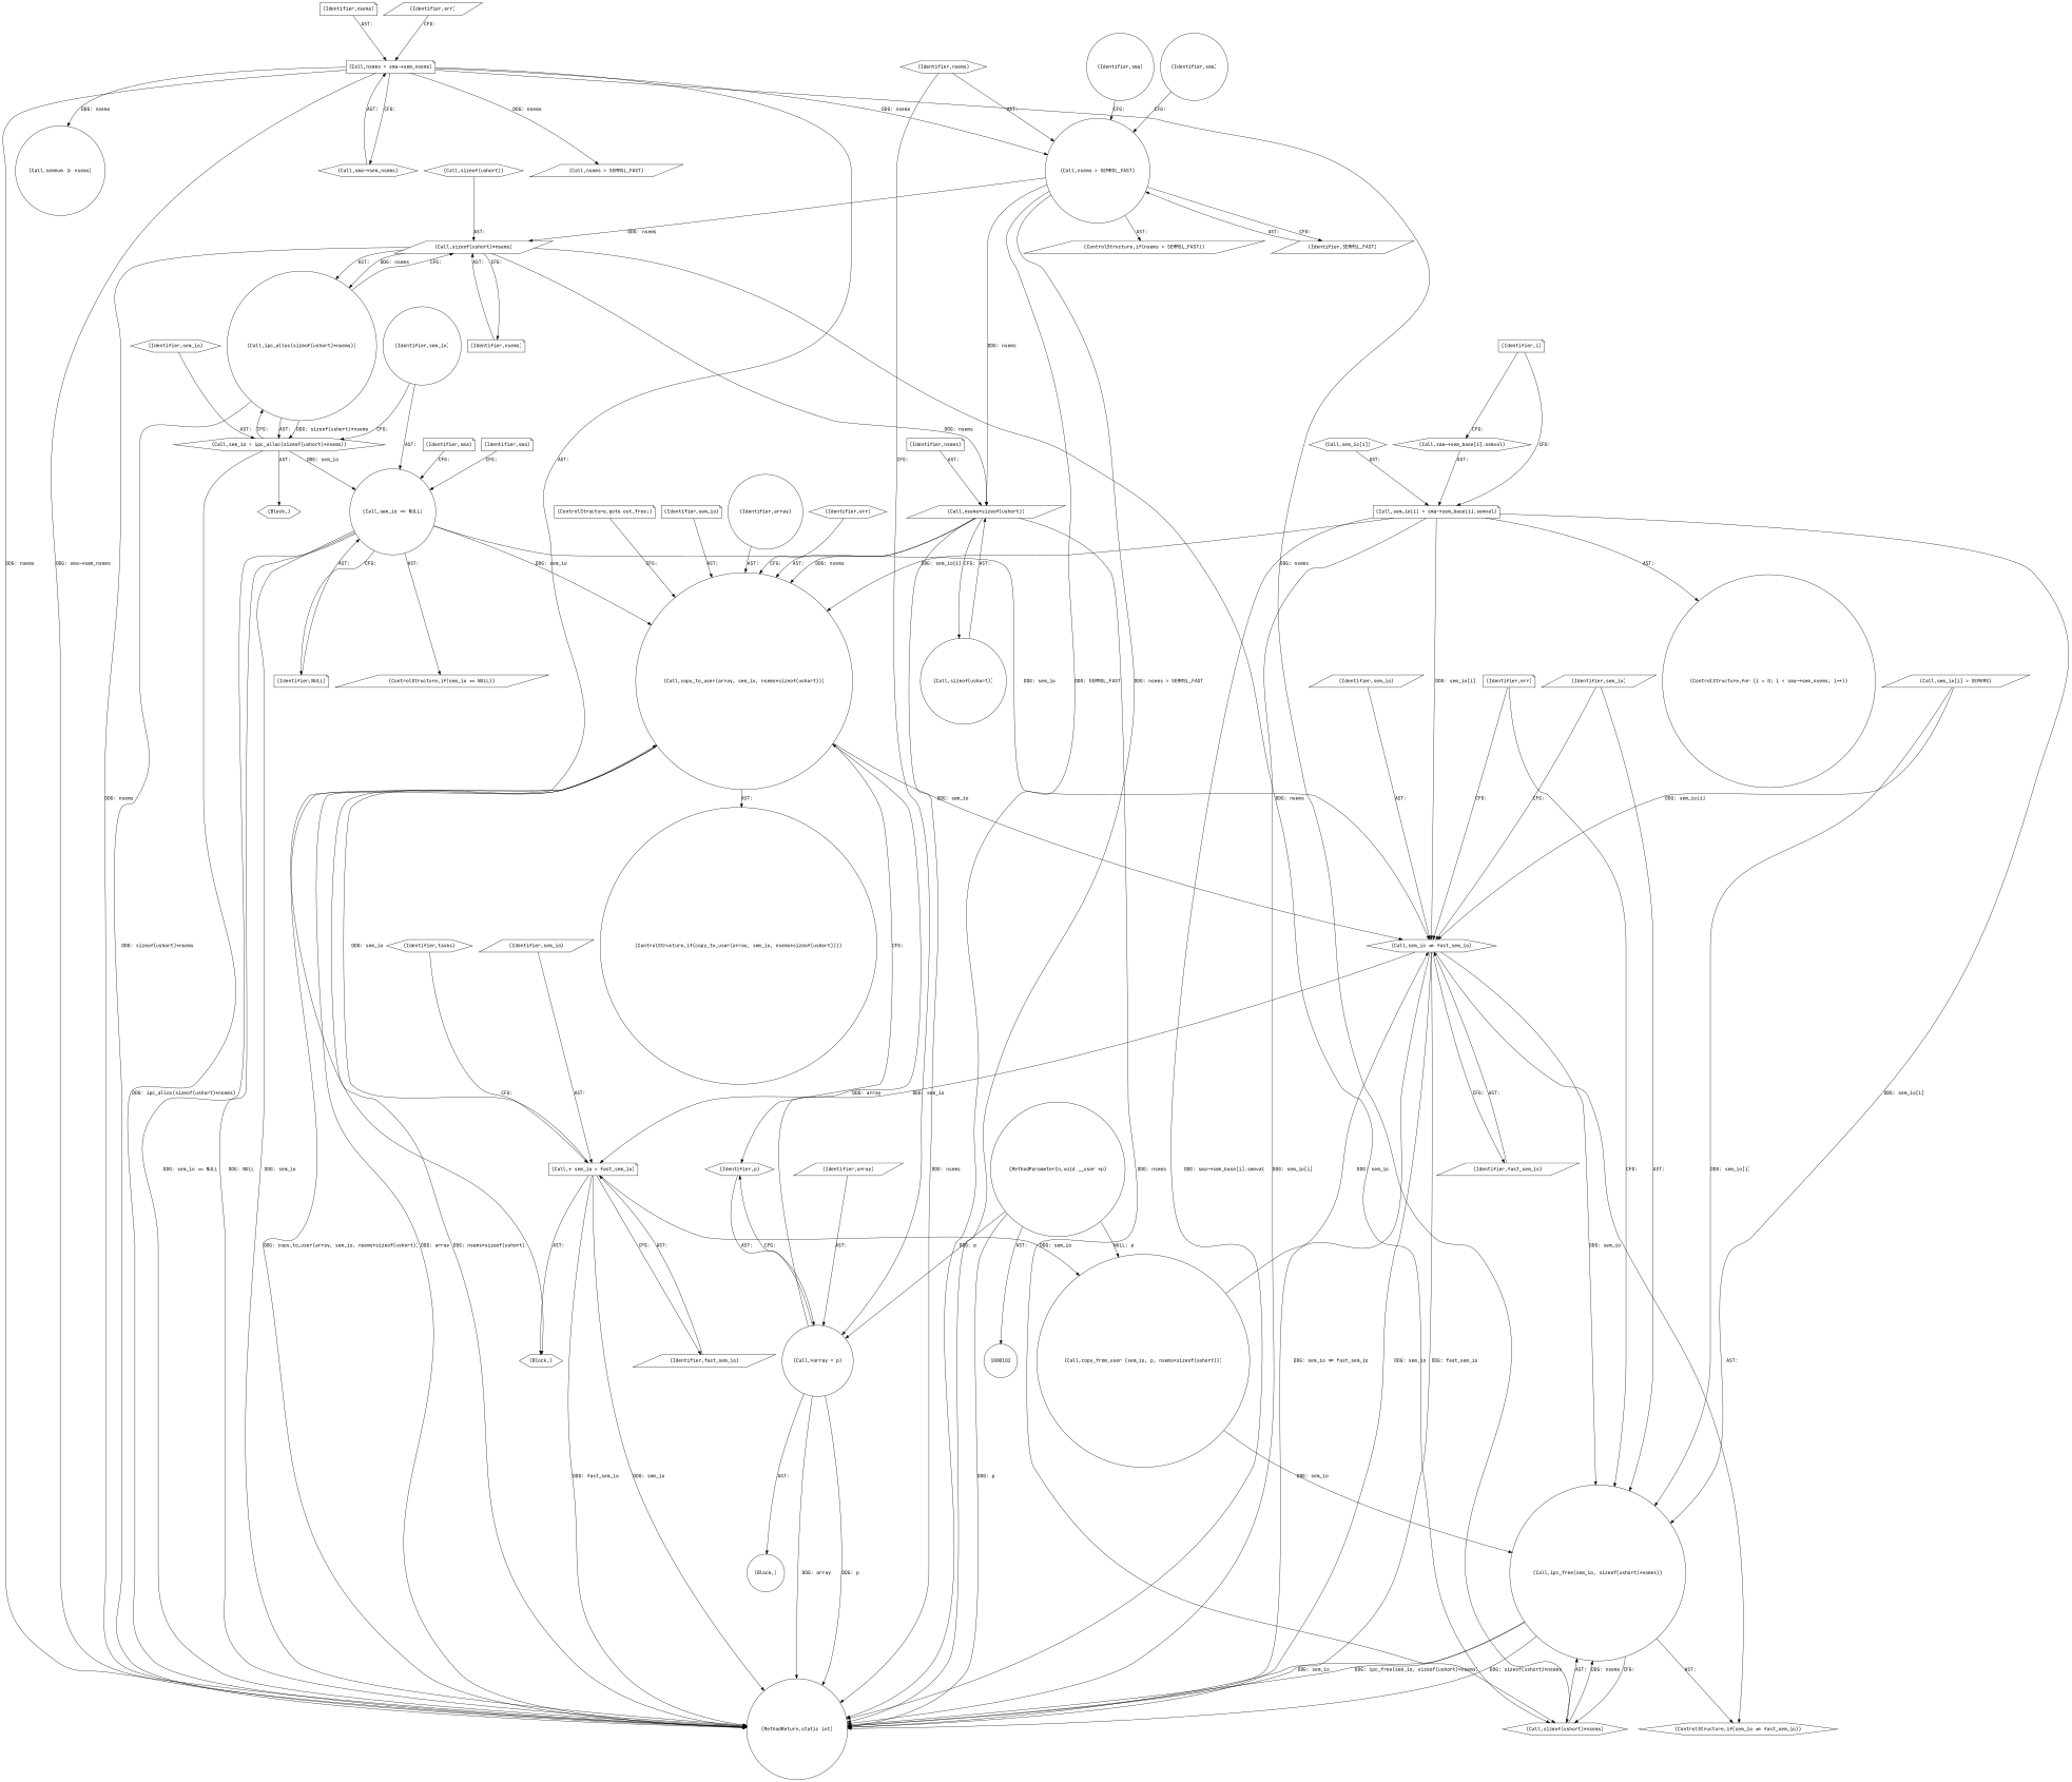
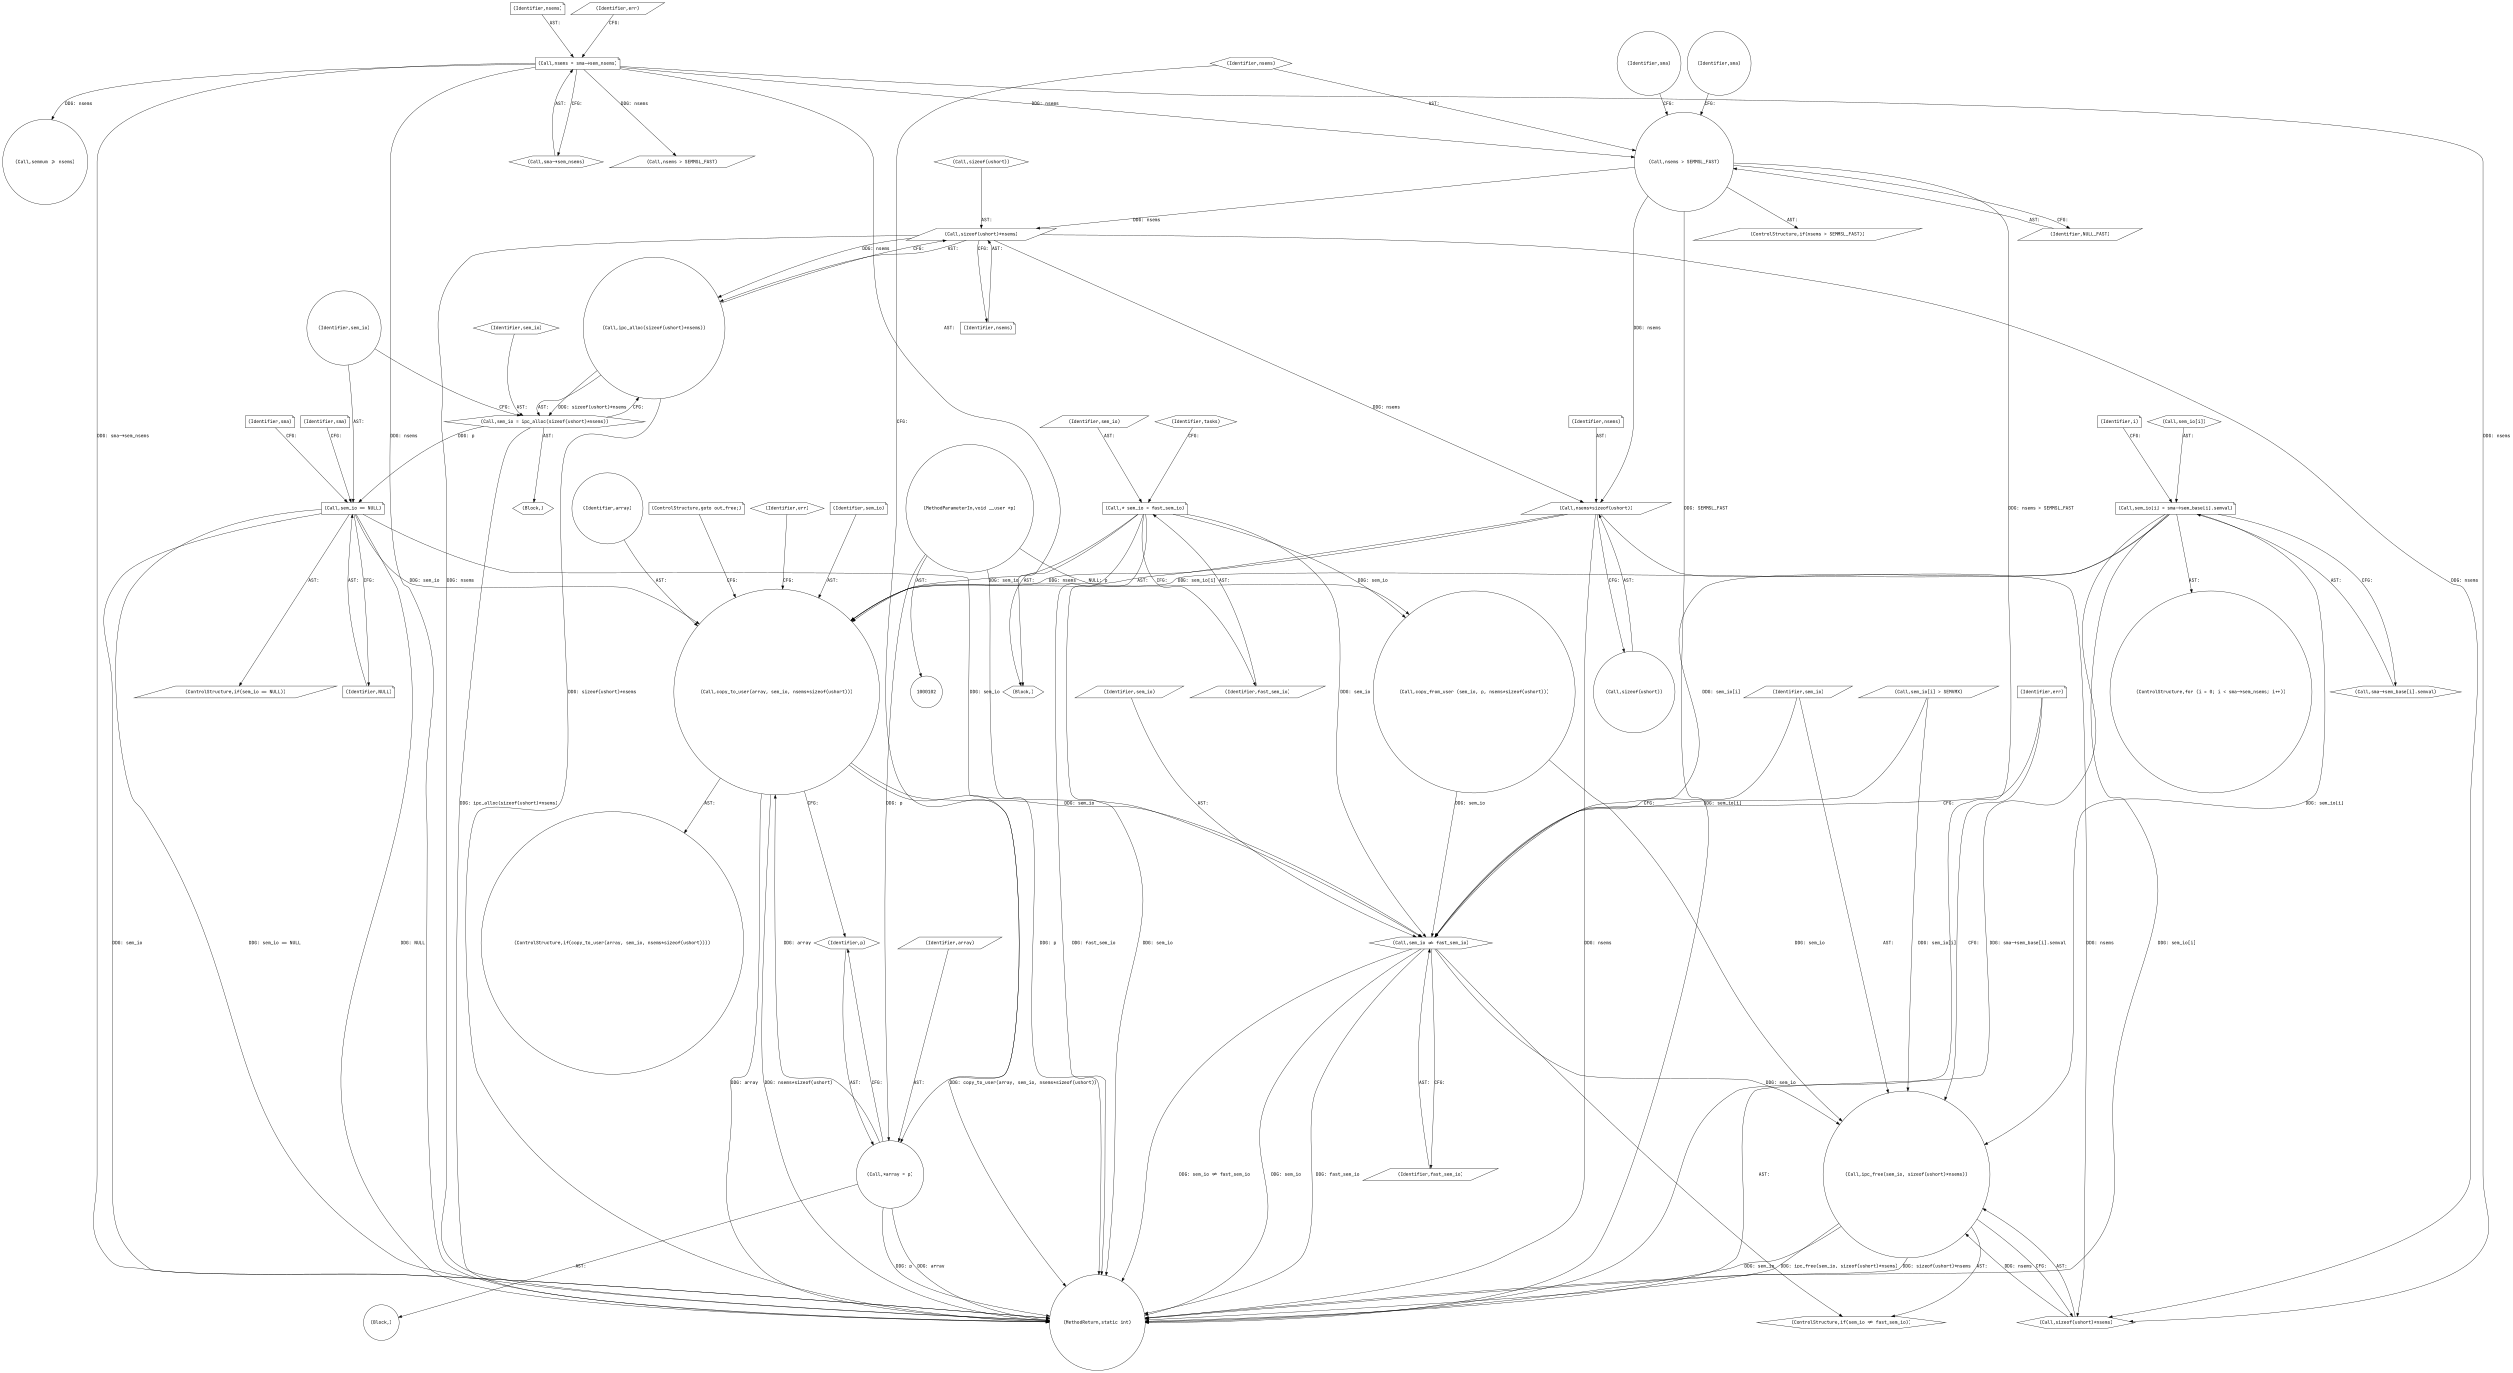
  digraph {
    fontname="JetBrains Mono"
    node [fontname="JetBrains Mono" shape=circle]
    edge [fontname="JetBrains Mono"]
    n1 [label="(Call,copy_to_user(array, sem_io, nsems*sizeof(ushort)))"]
    n2 [label="(Call,sem_io != fast_sem_io)" shape=hexagon]
    n3 [label="(MethodReturn,static int)"]
    n4 [label="(ControlStructure,if(copy_to_user(array, sem_io, nsems*sizeof(ushort))))"]
    n5 [label="(Identifier,p)" shape=hexagon]
    n6 [label="(Call,nsems*sizeof(ushort))" shape=parallelogram]
    n7 [label="(Call,sizeof(ushort)*nsems)" shape=hexagon]
    n8 [label="(Call,sizeof(ushort))"]
    n9 [label="(Call,ipc_free(sem_io, sizeof(ushort)*nsems))"]
    n10 [label="(ControlStructure,if(sem_io != fast_sem_io))" shape=hexagon]
    n11 [label="(Identifier,fast_sem_io)" shape=parallelogram]
    n12 [label="(Call,*array = p)"]
    n13 [label="(Block,)"]
    n14 [label="(MethodParameterIn,void __user *p)"]
    n15 [label="(Call,copy_from_user (sem_io, p, nsems*sizeof(ushort)))"]
    1000102
-   n17 [label="(Call,sem_io == NULL)"]
+   n17 [label="(Call,sem_io == NULL)" shape=note]
    n18 [label="(Identifier,NULL)" shape=note]
    n19 [label="(ControlStructure,if(sem_io == NULL))" shape=parallelogram]
    n20 [label="(Call,sem_io = ipc_alloc(sizeof(ushort)*nsems))" shape=hexagon]
    n21 [label="(Call,ipc_alloc(sizeof(ushort)*nsems))"]
    n22 [label="(Block,)" shape=hexagon]
    n23 [label="(Call,sizeof(ushort)*nsems)" shape=parallelogram]
    n24 [label="(Identifier,nsems)" shape=note]
    n25 [label="(Call,nsems > SEMMSL_FAST)"]
-   n26 [label="(Identifier,SEMMSL_FAST)" shape=parallelogram]
+   n26 [label="(Identifier,NULL_FAST)" shape=parallelogram]
    n27 [label="(ControlStructure,if(nsems > SEMMSL_FAST))" shape=parallelogram]
    n28 [label="(Call,nsems = sma->sem_nsems)" shape=note]
    n29 [label="(Call,semnum >= nsems)"]
    n30 [label="(Call,sma->sem_nsems)" shape=hexagon]
    n31 [label="(Block,)" shape=hexagon]
    n32 [label="(Call,nsems > SEMMSL_FAST)" shape=parallelogram]
    n33 [label="(Call,sem_io[i] = sma->sem_base[i].semval)" shape=note]
    n34 [label="(Call,sma->sem_base[i].semval)" shape=hexagon]
    n35 [label="(ControlStructure,for (i = 0; i < sma->sem_nsems; i++))"]
    n36 [label="(Call,* sem_io = fast_sem_io)" shape=note]
    n37 [label="(Identifier,fast_sem_io)" shape=parallelogram]
    n38 [label="(Identifier,sem_io)" shape=parallelogram]
    n39 [label="(Call,sem_io[i] > SEMVMX)" shape=parallelogram]
    n40 [label="(Identifier,nsems)" shape=note]
    n41 [label="(Identifier,sem_io)" shape=note]
    n42 [label="(Identifier,nsems)" shape=note]
    n43 [label="(Identifier,sma)" shape=note]
    n44 [label="(Identifier,err)" shape=note]
    n45 [label="(Identifier,array)"]
    n46 [label="(Identifier,array)" shape=parallelogram]
    n47 [label="(Identifier,sma)"]
    n48 [label="(Identifier,err)" shape=parallelogram]
    n49 [label="(Identifier,sem_io)" shape=parallelogram]
    n50 [label="(Identifier,nsems)" shape=hexagon]
    n51 [label="(Identifier,sma)"]
    n52 [label="(Identifier,sma)" shape=note]
    n53 [label="(Identifier,sem_io)" shape=parallelogram]
    n54 [label="(Identifier,sem_io)"]
    n55 [label="(Identifier,tasks)" shape=hexagon]
    n56 [label="(Call,sem_io[i])" shape=hexagon]
    n57 [label="(Call,sizeof(ushort))" shape=hexagon]
    n58 [label="(Identifier,err)" shape=hexagon]
    n59 [label="(Identifier,i)" shape=note]
    n60 [label="(Identifier,sem_io)" shape=hexagon]
    n61 [label="(ControlStructure,goto out_free;)" shape=note]
    n1 -> n2 [label="DDG: sem_io"]
    n1 -> n3 [label="DDG: copy_to_user(array, sem_io, nsems*sizeof(ushort))"]
    n1 -> n3 [label="DDG: array"]
    n1 -> n3 [label="DDG: nsems*sizeof(ushort)"]
    n1 -> n4 [label="AST: "]
    n1 -> n5 [label="CFG: "]
    n2 -> n3 [label="DDG: sem_io != fast_sem_io"]
    n2 -> n3 [label="DDG: sem_io"]
    n2 -> n3 [label="DDG: fast_sem_io"]
    n2 -> n9 [label="DDG: sem_io"]
    n2 -> n10 [label="AST: "]
    n2 -> n11 [label="CFG: "]
    n5 -> n12 [label="AST: "]
    n6 -> n1 [label="AST: "]
    n6 -> n1 [label="DDG: nsems"]
    n6 -> n3 [label="DDG: nsems"]
    n6 -> n7 [label="DDG: nsems"]
    n6 -> n8 [label="CFG: "]
    n7 -> n9 [label="AST: "]
    n7 -> n9 [label="DDG: nsems"]
    n8 -> n6 [label="AST: "]
    n9 -> n3 [label="DDG: sem_io"]
    n9 -> n3 [label="DDG: ipc_free(sem_io, sizeof(ushort)*nsems)"]
    n9 -> n3 [label="DDG: sizeof(ushort)*nsems"]
    n9 -> n7 [label="CFG: "]
    n9 -> n10 [label="AST: "]
    n11 -> n2 [label="AST: "]
    n12 -> n1 [label="DDG: array"]
    n12 -> n3 [label="DDG: array"]
    n12 -> n3 [label="DDG: p"]
    n12 -> n5 [label="CFG: "]
    n12 -> n13 [label="AST: "]
    n14 -> n3 [label="DDG: p"]
    n14 -> n12 [label="DDG: p"]
    n14 -> n15 [label="NULL: p"]
    n14 -> 1000102 [label="AST: "]
    n15 -> n2 [label="DDG: sem_io"]
    n15 -> n9 [label="DDG: sem_io"]
    n17 -> n1 [label="DDG: sem_io"]
    n17 -> n2 [label="DDG: sem_io"]
    n17 -> n3 [label="DDG: sem_io"]
    n17 -> n3 [label="DDG: sem_io == NULL"]
    n17 -> n3 [label="DDG: NULL"]
    n17 -> n18 [label="CFG: "]
    n17 -> n19 [label="AST: "]
    n18 -> n17 [label="AST: "]
    n20 -> n3 [label="DDG: ipc_alloc(sizeof(ushort)*nsems)"]
-   n20 -> n17 [label="DDG: sem_io"]
+   n20 -> n17 [label="DDG: p"]
    n20 -> n21 [label="CFG: "]
    n20 -> n22 [label="AST: "]
    n21 -> n3 [label="DDG: sizeof(ushort)*nsems"]
    n21 -> n20 [label="AST: "]
    n21 -> n20 [label="DDG: sizeof(ushort)*nsems"]
    n21 -> n23 [label="CFG: "]
    n23 -> n3 [label="DDG: nsems"]
    n23 -> n6 [label="DDG: nsems"]
    n23 -> n7 [label="DDG: nsems"]
    n23 -> n21 [label="AST: "]
    n23 -> n21 [label="DDG: nsems"]
    n23 -> n24 [label="CFG: "]
    n24 -> n23 [label="AST: "]
    n25 -> n3 [label="DDG: SEMMSL_FAST"]
    n25 -> n3 [label="DDG: nsems > SEMMSL_FAST"]
    n25 -> n6 [label="DDG: nsems"]
    n25 -> n23 [label="DDG: nsems"]
    n25 -> n26 [label="CFG: "]
    n25 -> n27 [label="AST: "]
    n26 -> n25 [label="AST: "]
    n28 -> n3 [label="DDG: sma->sem_nsems"]
    n28 -> n3 [label="DDG: nsems"]
    n28 -> n7 [label="DDG: nsems"]
    n28 -> n25 [label="DDG: nsems"]
    n28 -> n29 [label="DDG: nsems"]
    n28 -> n30 [label="CFG: "]
    n28 -> n31 [label="AST: "]
    n28 -> n32 [label="DDG: nsems"]
    n30 -> n28 [label="AST: "]
    n33 -> n1 [label="DDG: sem_io[i]"]
    n33 -> n2 [label="DDG: sem_io[i]"]
    n33 -> n3 [label="DDG: sma->sem_base[i].semval"]
    n33 -> n3 [label="DDG: sem_io[i]"]
    n33 -> n9 [label="DDG: sem_io[i]"]
-   n59 -> n34 [label="CFG: "]
+   n33 -> n34 [label="CFG: "]
    n33 -> n35 [label="AST: "]
    n34 -> n33 [label="AST: "]
    n36 -> n1 [label="DDG: sem_io"]
-   n2 -> n36 [label="DDG: sem_io"]
+   n36 -> n2 [label="DDG: sem_io"]
    n36 -> n3 [label="DDG: fast_sem_io"]
    n36 -> n3 [label="DDG: sem_io"]
    n36 -> n15 [label="DDG: sem_io"]
    n36 -> n31 [label="AST: "]
    n36 -> n37 [label="CFG: "]
    n37 -> n36 [label="AST: "]
    n38 -> n36 [label="AST: "]
    n39 -> n2 [label="DDG: sem_io[i]"]
    n39 -> n9 [label="DDG: sem_io[i]"]
    n40 -> n6 [label="AST: "]
    n41 -> n1 [label="AST: "]
    n42 -> n28 [label="AST: "]
    n43 -> n17 [label="CFG: "]
    n44 -> n2 [label="CFG: "]
    n44 -> n9 [label="CFG: "]
    n45 -> n1 [label="AST: "]
    n46 -> n12 [label="AST: "]
    n47 -> n25 [label="CFG: "]
    n48 -> n28 [label="CFG: "]
    n49 -> n2 [label="CFG: "]
    n49 -> n9 [label="AST: "]
    n50 -> n12 [label="CFG: "]
    n50 -> n25 [label="AST: "]
    n51 -> n25 [label="CFG: "]
    n52 -> n17 [label="CFG: "]
    n53 -> n2 [label="AST: "]
    n54 -> n17 [label="AST: "]
    n54 -> n20 [label="CFG: "]
    n55 -> n36 [label="CFG: "]
    n56 -> n33 [label="AST: "]
    n57 -> n23 [label="AST: "]
    n58 -> n1 [label="CFG: "]
    n59 -> n33 [label="CFG: "]
    n60 -> n20 [label="AST: "]
    n61 -> n1 [label="CFG: "]
  }
